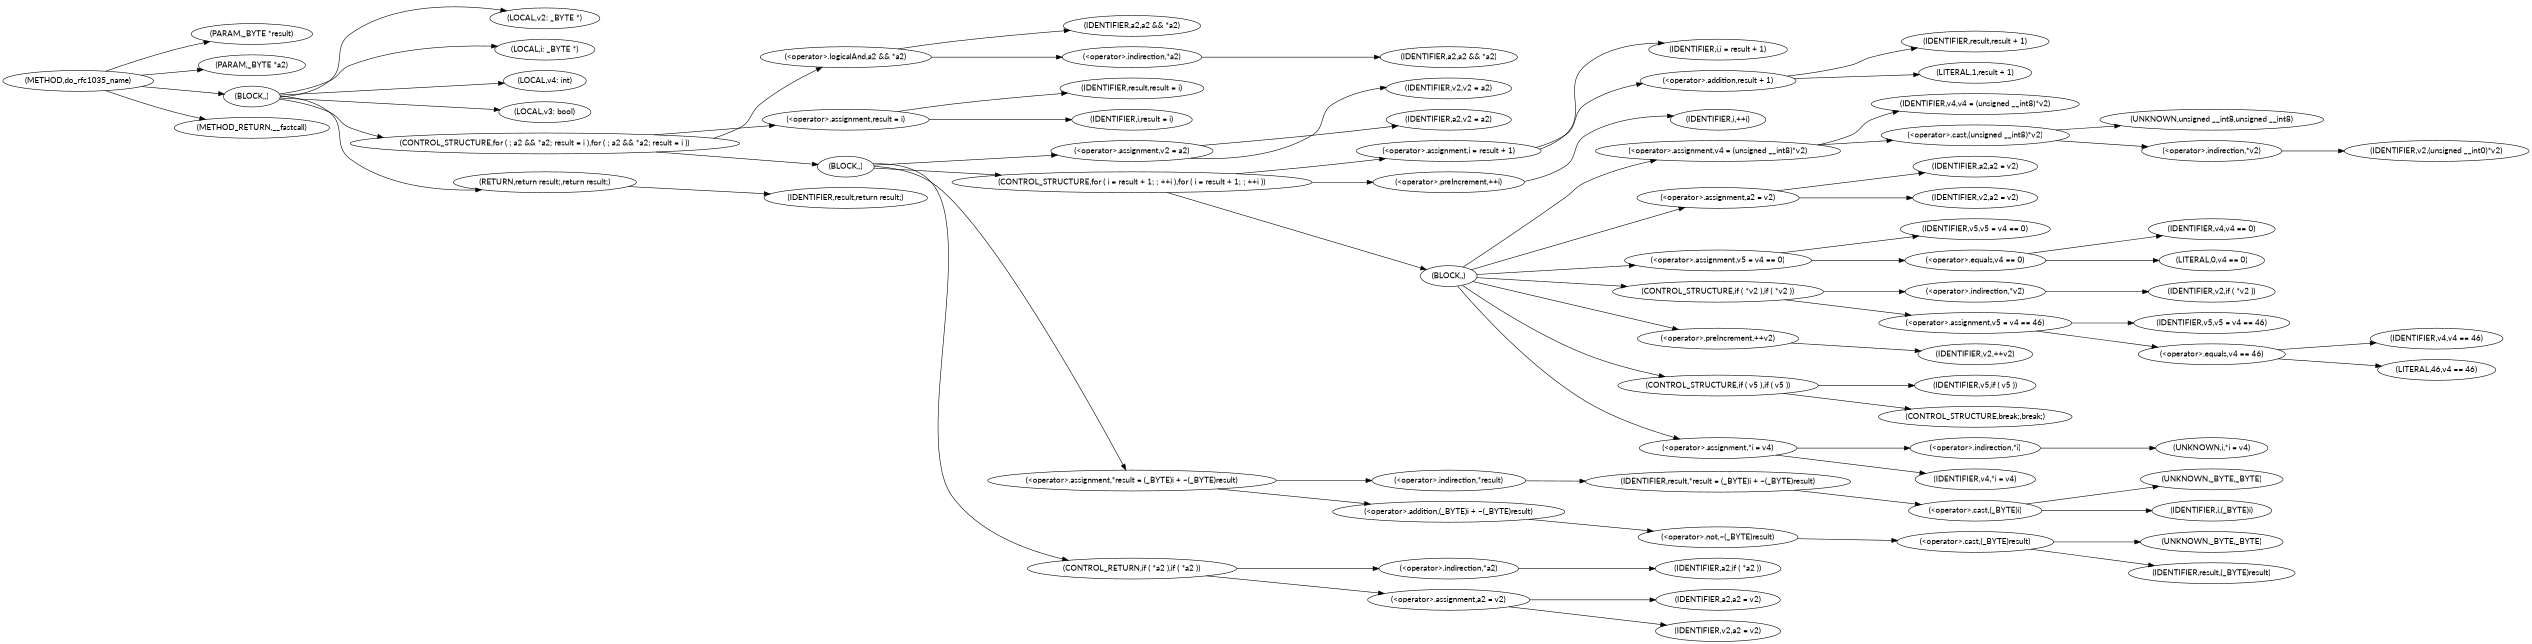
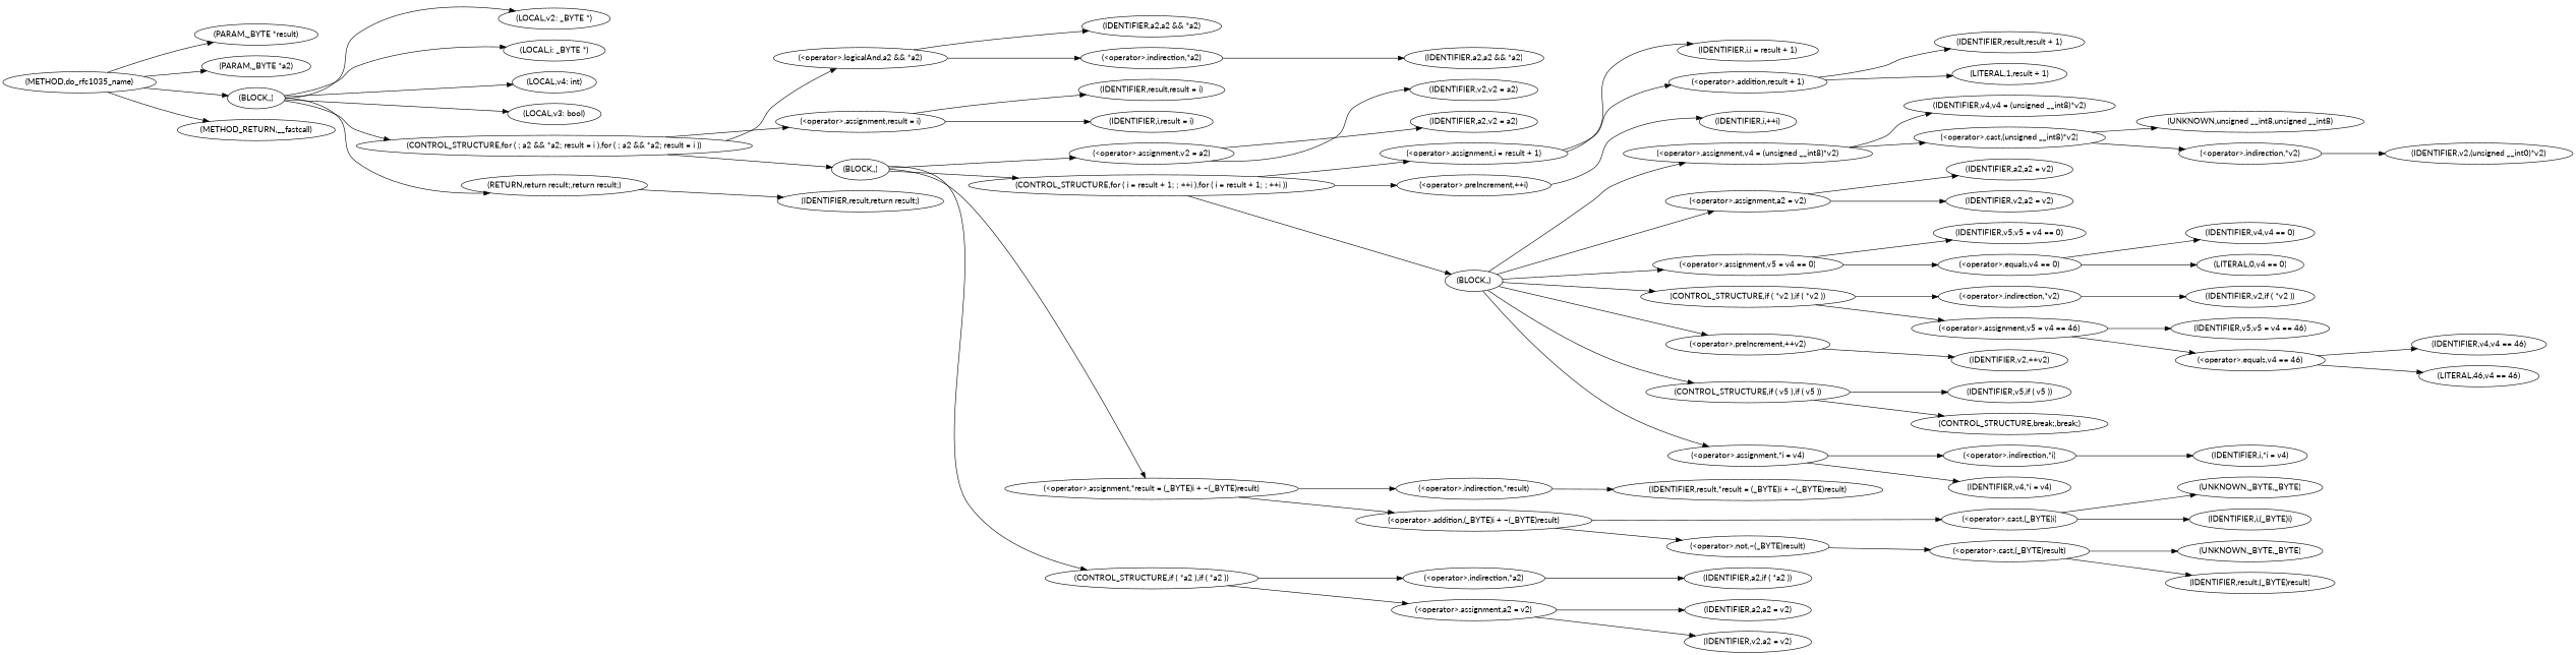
  digraph {
    fontname=Lato
    rankdir=LR
    node [fontname=Lato]
    edge [fontname=Lato]
    n1 [label="(METHOD,do_rfc1035_name)"]
    n2 [label="(PARAM,_BYTE *result)"]
    n3 [label="(PARAM,_BYTE *a2)"]
    n4 [label="(BLOCK,,)"]
    n5 [label="(METHOD_RETURN,__fastcall)"]
    n6 [label="(LOCAL,v2: _BYTE *)"]
    n7 [label="(LOCAL,i: _BYTE *)"]
    n8 [label="(LOCAL,v4: int)"]
    n9 [label="(LOCAL,v3: bool)"]
    n10 [label="(CONTROL_STRUCTURE,for ( ; a2 && *a2; result = i ),for ( ; a2 && *a2; result = i ))"]
    n11 [label="(RETURN,return result;,return result;)"]
    n12 [label="(<operator>.logicalAnd,a2 && *a2)"]
    n13 [label="(<operator>.assignment,result = i)"]
    n14 [label="(BLOCK,,)"]
    n15 [label="(IDENTIFIER,result,return result;)"]
    n16 [label="(IDENTIFIER,a2,a2 && *a2)"]
    n17 [label="(<operator>.indirection,*a2)"]
    n18 [label="(IDENTIFIER,result,result = i)"]
    n19 [label="(IDENTIFIER,i,result = i)"]
    n20 [label="(<operator>.assignment,v2 = a2)"]
    n21 [label="(CONTROL_STRUCTURE,for ( i = result + 1; ; ++i ),for ( i = result + 1; ; ++i ))"]
    n22 [label="(<operator>.assignment,*result = (_BYTE)i + ~(_BYTE)result)"]
-   n23 [label="(CONTROL_RETURN,if ( *a2 ),if ( *a2 ))"]
+   n23 [label="(CONTROL_STRUCTURE,if ( *a2 ),if ( *a2 ))"]
    n24 [label="(IDENTIFIER,a2,a2 && *a2)"]
    n25 [label="(IDENTIFIER,v2,v2 = a2)"]
    n26 [label="(IDENTIFIER,a2,v2 = a2)"]
    n27 [label="(<operator>.assignment,i = result + 1)"]
    n28 [label="(<operator>.preIncrement,++i)"]
    n29 [label="(BLOCK,,)"]
    n30 [label="(<operator>.indirection,*result)"]
    n31 [label="(<operator>.addition,(_BYTE)i + ~(_BYTE)result)"]
    n32 [label="(<operator>.indirection,*a2)"]
    n33 [label="(<operator>.assignment,a2 = v2)"]
    n34 [label="(IDENTIFIER,i,i = result + 1)"]
    n35 [label="(<operator>.addition,result + 1)"]
    n36 [label="(IDENTIFIER,i,++i)"]
    n37 [label="(<operator>.assignment,v4 = (unsigned __int8)*v2)"]
    n38 [label="(<operator>.assignment,a2 = v2)"]
    n39 [label="(<operator>.assignment,v5 = v4 == 0)"]
    n40 [label="(CONTROL_STRUCTURE,if ( *v2 ),if ( *v2 ))"]
    n41 [label="(<operator>.preIncrement,++v2)"]
    n42 [label="(CONTROL_STRUCTURE,if ( v5 ),if ( v5 ))"]
    n43 [label="(<operator>.assignment,*i = v4)"]
    n44 [label="(IDENTIFIER,result,result + 1)"]
    n45 [label="(LITERAL,1,result + 1)"]
    n46 [label="(IDENTIFIER,v4,v4 = (unsigned __int8)*v2)"]
    n47 [label="(<operator>.cast,(unsigned __int8)*v2)"]
    n48 [label="(IDENTIFIER,a2,a2 = v2)"]
    n49 [label="(IDENTIFIER,v2,a2 = v2)"]
    n50 [label="(IDENTIFIER,v5,v5 = v4 == 0)"]
    n51 [label="(<operator>.equals,v4 == 0)"]
    n52 [label="(<operator>.indirection,*v2)"]
    n53 [label="(<operator>.assignment,v5 = v4 == 46)"]
    n54 [label="(IDENTIFIER,v2,++v2)"]
    n55 [label="(IDENTIFIER,v5,if ( v5 ))"]
    n56 [label="(CONTROL_STRUCTURE,break;,break;)"]
    n57 [label="(<operator>.indirection,*i)"]
    n58 [label="(IDENTIFIER,v4,*i = v4)"]
    n59 [label="(UNKNOWN,unsigned __int8,unsigned __int8)"]
    n60 [label="(<operator>.indirection,*v2)"]
    n61 [label="(IDENTIFIER,v2,(unsigned __int0)*v2)"]
    n62 [label="(IDENTIFIER,v4,v4 == 0)"]
    n63 [label="(LITERAL,0,v4 == 0)"]
    n64 [label="(IDENTIFIER,v2,if ( *v2 ))"]
    n65 [label="(IDENTIFIER,v5,v5 = v4 == 46)"]
    n66 [label="(<operator>.equals,v4 == 46)"]
    n67 [label="(IDENTIFIER,v4,v4 == 46)"]
    n68 [label="(LITERAL,46,v4 == 46)"]
-   n69 [label="(UNKNOWN,i,*i = v4)"]
+   n69 [label="(IDENTIFIER,i,*i = v4)"]
    n70 [label="(IDENTIFIER,result,*result = (_BYTE)i + ~(_BYTE)result)"]
    n71 [label="(<operator>.cast,(_BYTE)i)"]
    n72 [label="(<operator>.not,~(_BYTE)result)"]
    n73 [label="(UNKNOWN,_BYTE,_BYTE)"]
    n74 [label="(IDENTIFIER,i,(_BYTE)i)"]
    n75 [label="(<operator>.cast,(_BYTE)result)"]
    n76 [label="(UNKNOWN,_BYTE,_BYTE)"]
    n77 [label="(IDENTIFIER,result,(_BYTE)result)"]
    n78 [label="(IDENTIFIER,a2,if ( *a2 ))"]
    n79 [label="(IDENTIFIER,a2,a2 = v2)"]
    n80 [label="(IDENTIFIER,v2,a2 = v2)"]
    n1 -> n2
    n1 -> n3
    n1 -> n4
    n1 -> n5
    n4 -> n6
    n4 -> n7
    n4 -> n8
    n4 -> n9
    n4 -> n10
    n4 -> n11
    n10 -> n12
    n10 -> n13
    n10 -> n14
    n11 -> n15
    n12 -> n16
    n12 -> n17
    n13 -> n18
    n13 -> n19
    n14 -> n20
    n14 -> n21
    n14 -> n22
    n14 -> n23
    n17 -> n24
    n20 -> n25
    n20 -> n26
    n21 -> n27
    n21 -> n28
    n21 -> n29
    n22 -> n30
    n22 -> n31
    n23 -> n32
    n23 -> n33
    n27 -> n34
    n27 -> n35
    n28 -> n36
    n29 -> n37
    n29 -> n38
    n29 -> n39
    n29 -> n40
    n29 -> n41
    n29 -> n42
    n29 -> n43
    n30 -> n70
-   n70 -> n71
+   n31 -> n71
    n31 -> n72
    n32 -> n78
    n33 -> n79
    n33 -> n80
    n35 -> n44
    n35 -> n45
    n37 -> n46
    n37 -> n47
    n38 -> n48
    n38 -> n49
    n39 -> n50
    n39 -> n51
    n40 -> n52
    n40 -> n53
    n41 -> n54
    n42 -> n55
    n42 -> n56
    n43 -> n57
    n43 -> n58
    n47 -> n59
    n47 -> n60
    n51 -> n62
    n51 -> n63
    n52 -> n64
    n53 -> n65
    n53 -> n66
    n57 -> n69
    n60 -> n61
    n66 -> n67
    n66 -> n68
    n71 -> n73
    n71 -> n74
    n72 -> n75
    n75 -> n76
    n75 -> n77
  }
